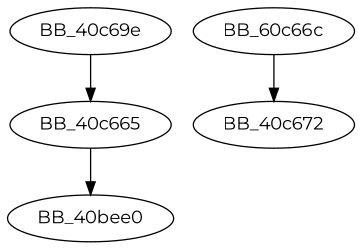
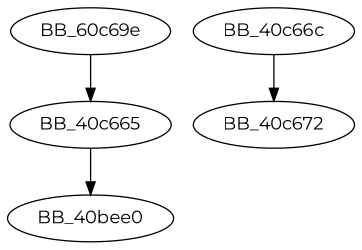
  digraph {
    fontname=Montserrat
    node [fontname=Montserrat]
    edge [fontname=Montserrat]
    BB_40c665
    BB_40bee0
-   BB_40c66c [label=BB_60c66c]
+   BB_40c66c
    BB_40c672
-   BB_40c69e
+   BB_40c69e [label=BB_60c69e]
    BB_40c665 -> BB_40bee0
    BB_40c66c -> BB_40c672
    BB_40c69e -> BB_40c665
  }
